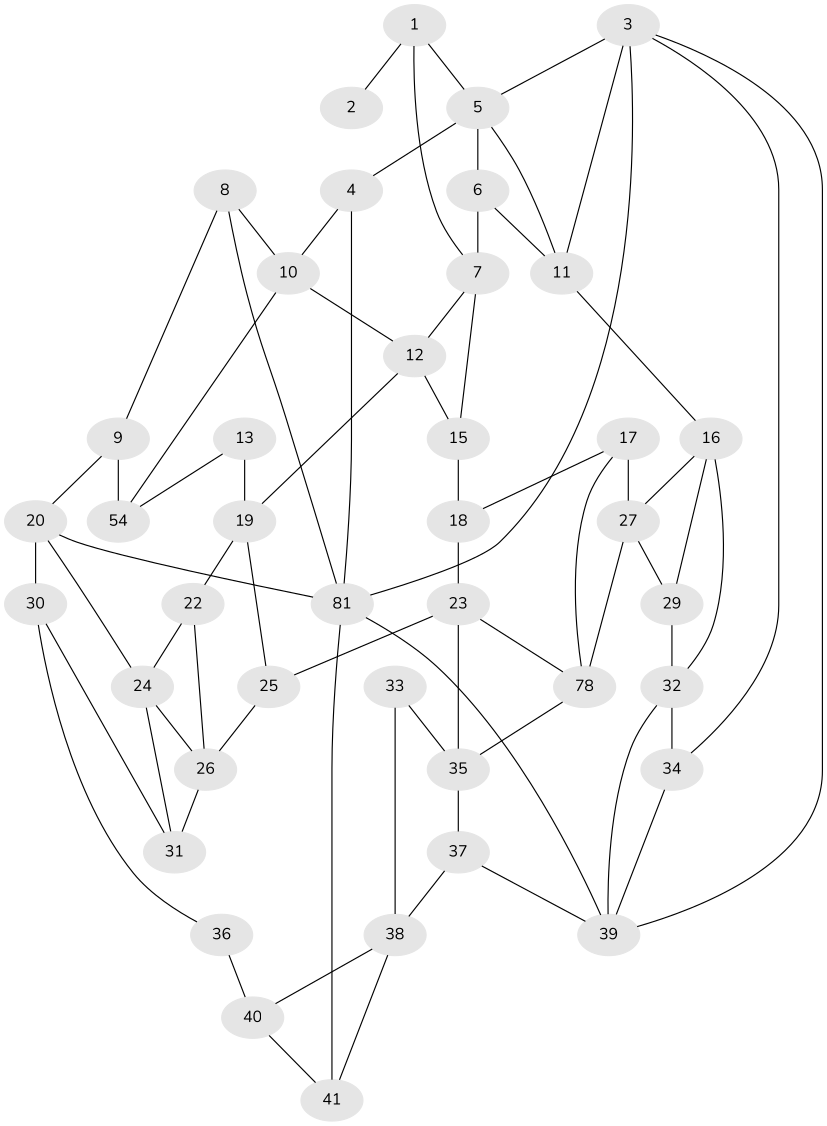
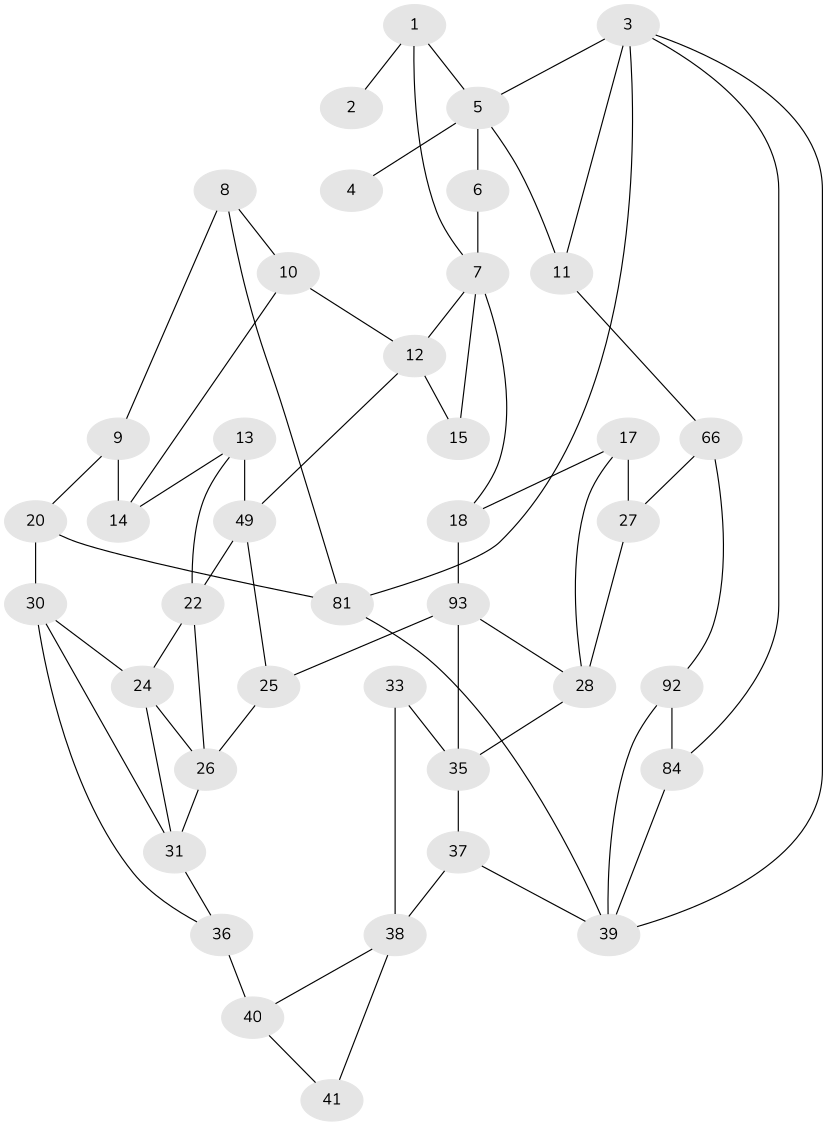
  graph {
    fontname=Nunito
    node [color=gray90 fontname=Nunito style=filled]
    edge [fontname=Nunito weight=1.0]
    1
    2
    5
    7
    4
    11
    6
    12
    15
    n10 [label=81]
    10
    3
-   34
+   34 [label=84]
    39
-   16
+   16 [label=66]
    41
-   14 [label=54]
-   19
+   14
+   19 [label=49]
    18
    8
    9
    20
    24
    30
    27
-   29
-   32
+   32 [label=92]
    22
    25
    13
    26
-   23
-   28 [label=78]
+   23 [label=93]
+   28
    17
    35
    31
    36
    37
    33
    38
    40
    1 -- 2
    1 -- 5
    1 -- 7
    5 -- 4 [weight=2.0]
    5 -- 11
    5 -- 6
    7 -- 12
    7 -- 15
-   4 -- n10
-   4 -- 10
    11 -- 16
    6 -- 7
-   6 -- 11
    12 -- 15
    12 -- 19
-   15 -- 18 [weight=2.0]
+   7 -- 18 [weight=2.0]
    n10 -- 39
-   n10 -- 41
    10 -- 12
    10 -- 14
    3 -- 5
    3 -- 11
    3 -- n10
    3 -- 34
    3 -- 39
    34 -- 39
    16 -- 27
-   16 -- 29
    16 -- 32
    19 -- 22
    19 -- 25
    18 -- 23
    8 -- n10
    8 -- 10
    8 -- 9
    9 -- 14
    9 -- 20
    20 -- n10
-   20 -- 24
+   30 -- 24
    20 -- 30
    24 -- 26
    24 -- 31
    30 -- 31
    30 -- 36
-   27 -- 29
    27 -- 28
-   29 -- 32 [weight=2.0]
    32 -- 34 [weight=2.0]
    32 -- 39
    22 -- 24
    22 -- 26
    25 -- 26
    13 -- 14
    13 -- 19
+   13 -- 22
    26 -- 31
    23 -- 25
    23 -- 28
    23 -- 35
    28 -- 35
    17 -- 18
    17 -- 27
    17 -- 28
    35 -- 37
+   31 -- 36
    36 -- 40 [weight=2.0]
    37 -- 39
    37 -- 38
    33 -- 35
    33 -- 38
    38 -- 41
    38 -- 40
    40 -- 41
  }
